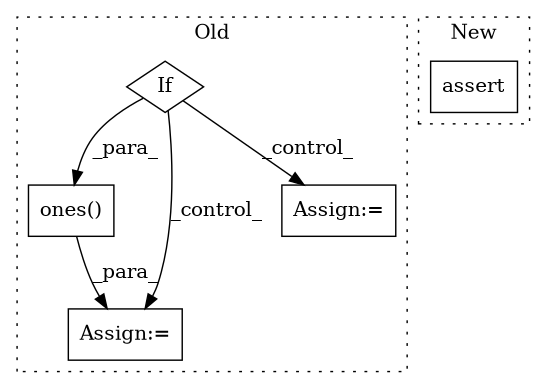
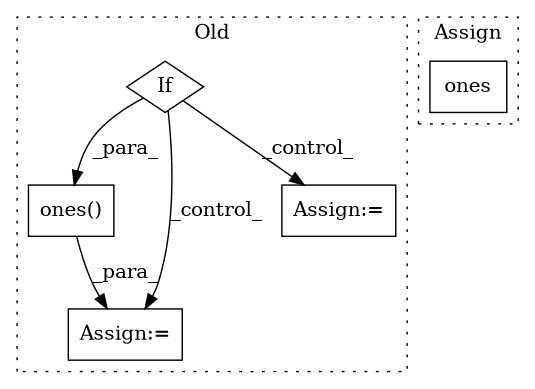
  digraph {
    node [a=68 l=3 shape=box]
    n1 [a=75 l="11,30" label="ones()" s="6441,6459"]
    n2 [label="Assign:=" s=6438]
    n3 [a=96 label=If s=5653 shape=diamond]
    n4 [label="Assign:=" s=6011]
-   n5 [a=65 l=7 label=assert s=5239]
+   n5 [a=65 l=7 label=ones s=5239]
    subgraph cluster_1 {
      label=Old
      style=dotted
      n1
      n2
      n3
      n4
    }
    subgraph cluster_2 {
-     label=New
+     label=Assign
      style=dotted
      n5
    }
    n1 -> n2 [label=_para_]
    n3 -> n1 [label=_para_]
    n3 -> n2 [label=_control_]
    n3 -> n4 [label=_control_]
  }
